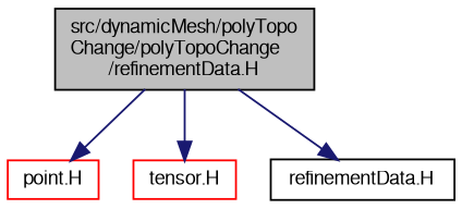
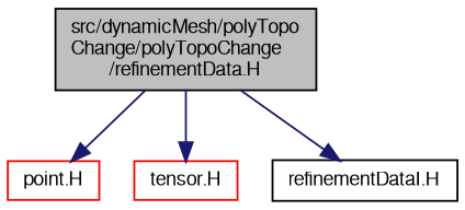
  digraph {
    node [color=black fontname=FreeSans fontsize=10 shape=record]
    edge [color=midnightblue fontname=FreeSans fontsize=10 labelfontname=FreeSans labelfontsize=10 style=solid]
    n1 [fillcolor=grey75 fontcolor=black height=0.2 label="src/dynamicMesh/polyTopo\lChange/polyTopoChange\l/refinementData.H" style=filled width=0.4]
    n2 [color=red height=0.2 label="point.H" width=0.4]
    n3 [color=red height=0.2 label="tensor.H" width=0.4]
-   n4 [height=0.2 label="refinementData.H" width=0.4]
+   n4 [height=0.2 label="refinementDataI.H" width=0.4]
    n1 -> n2
    n1 -> n3
    n1 -> n4
  }
